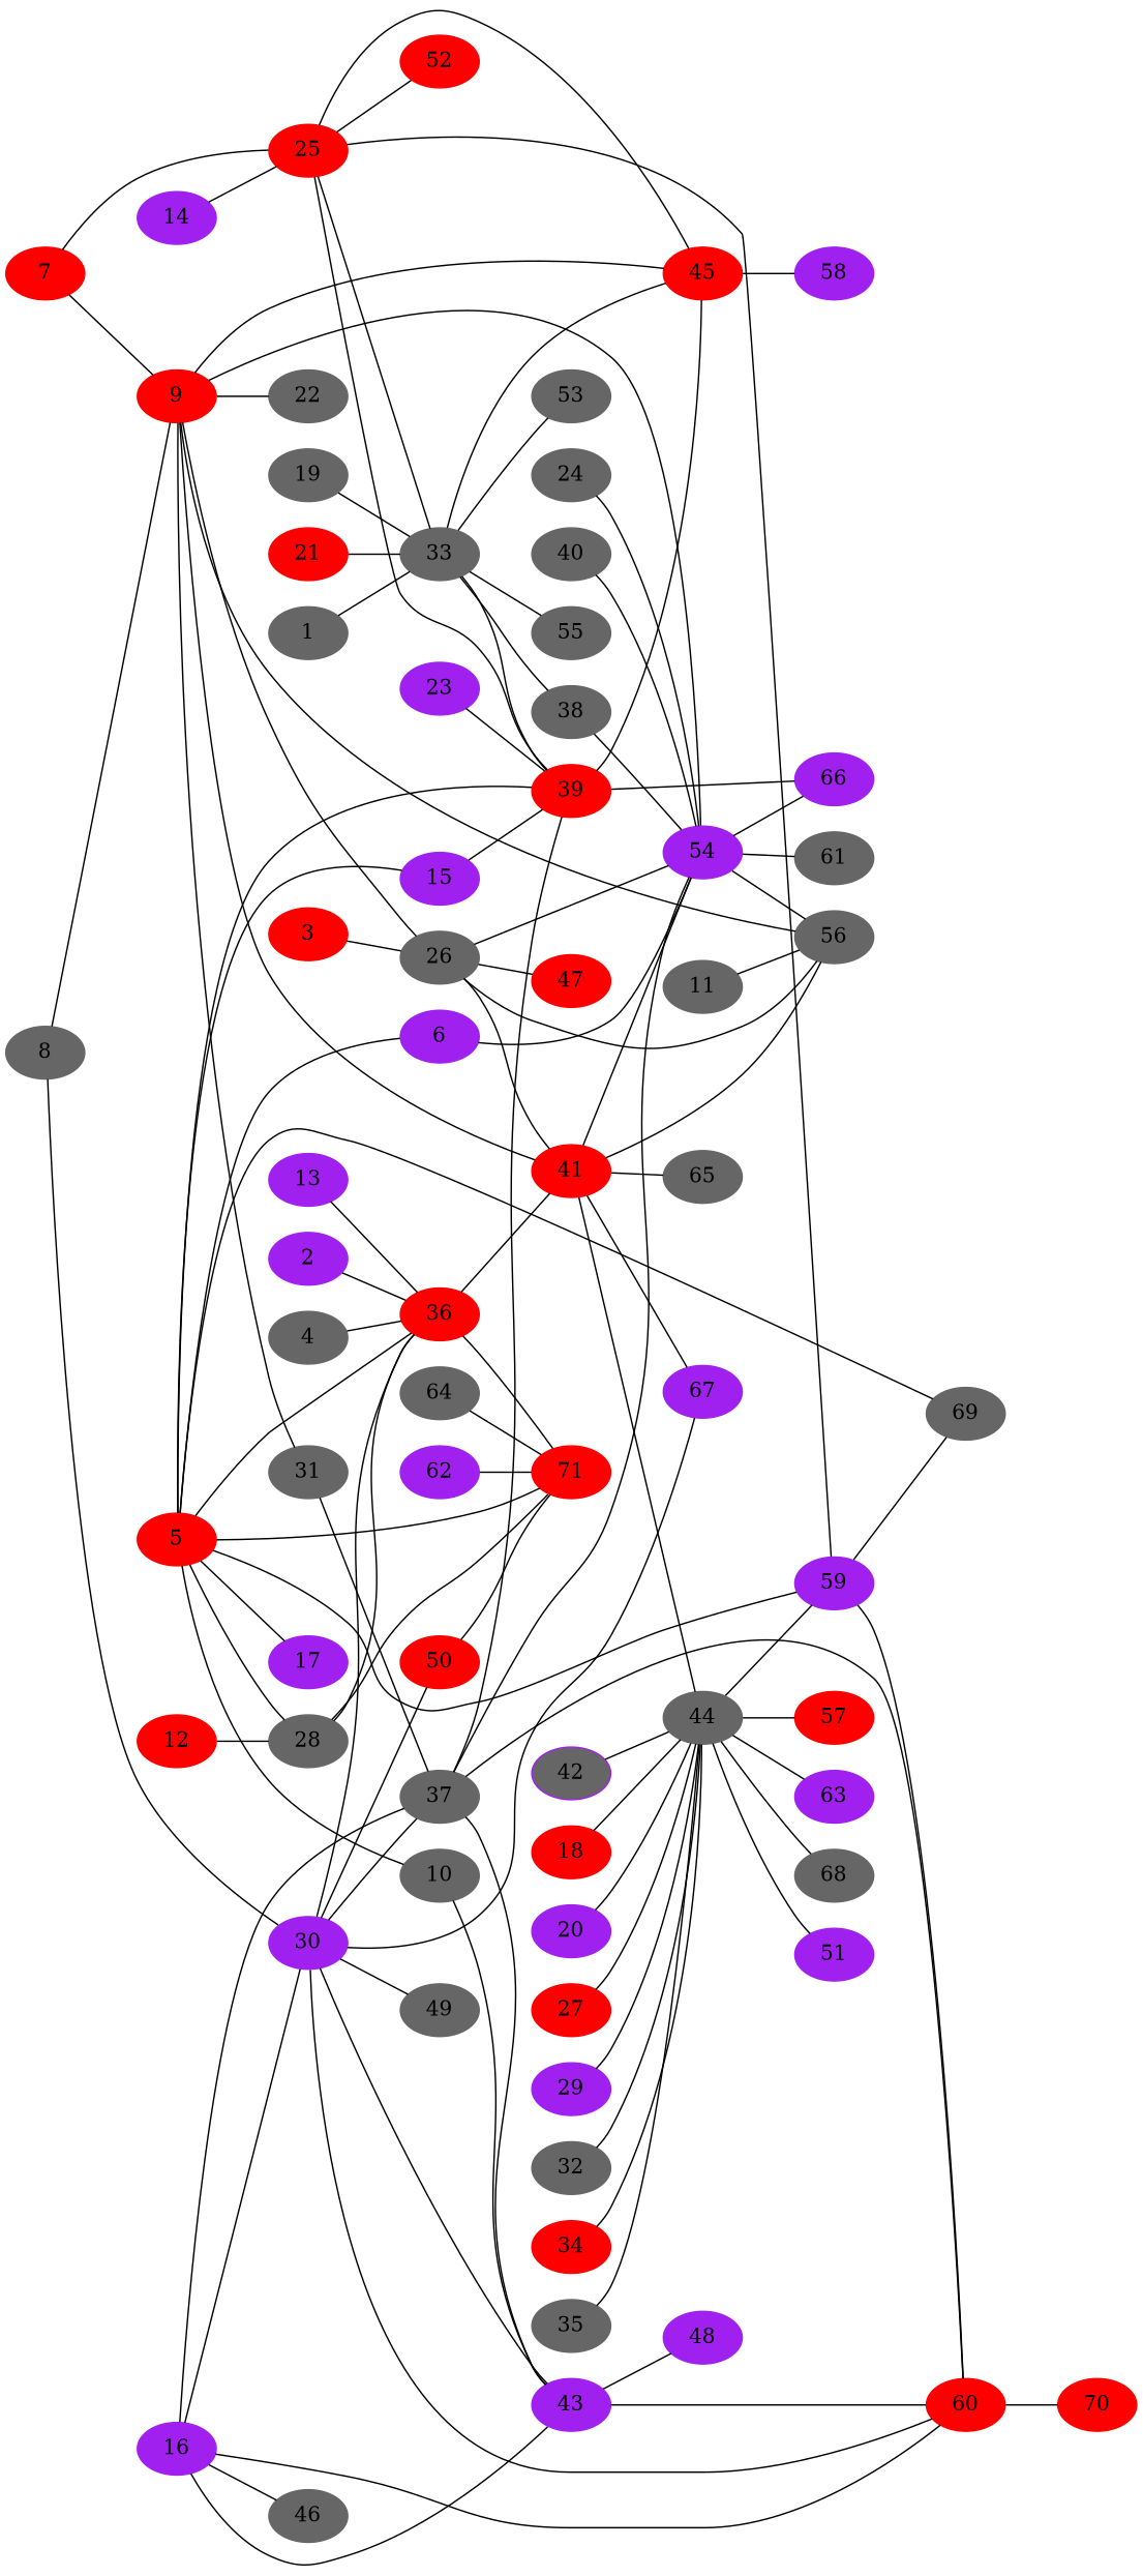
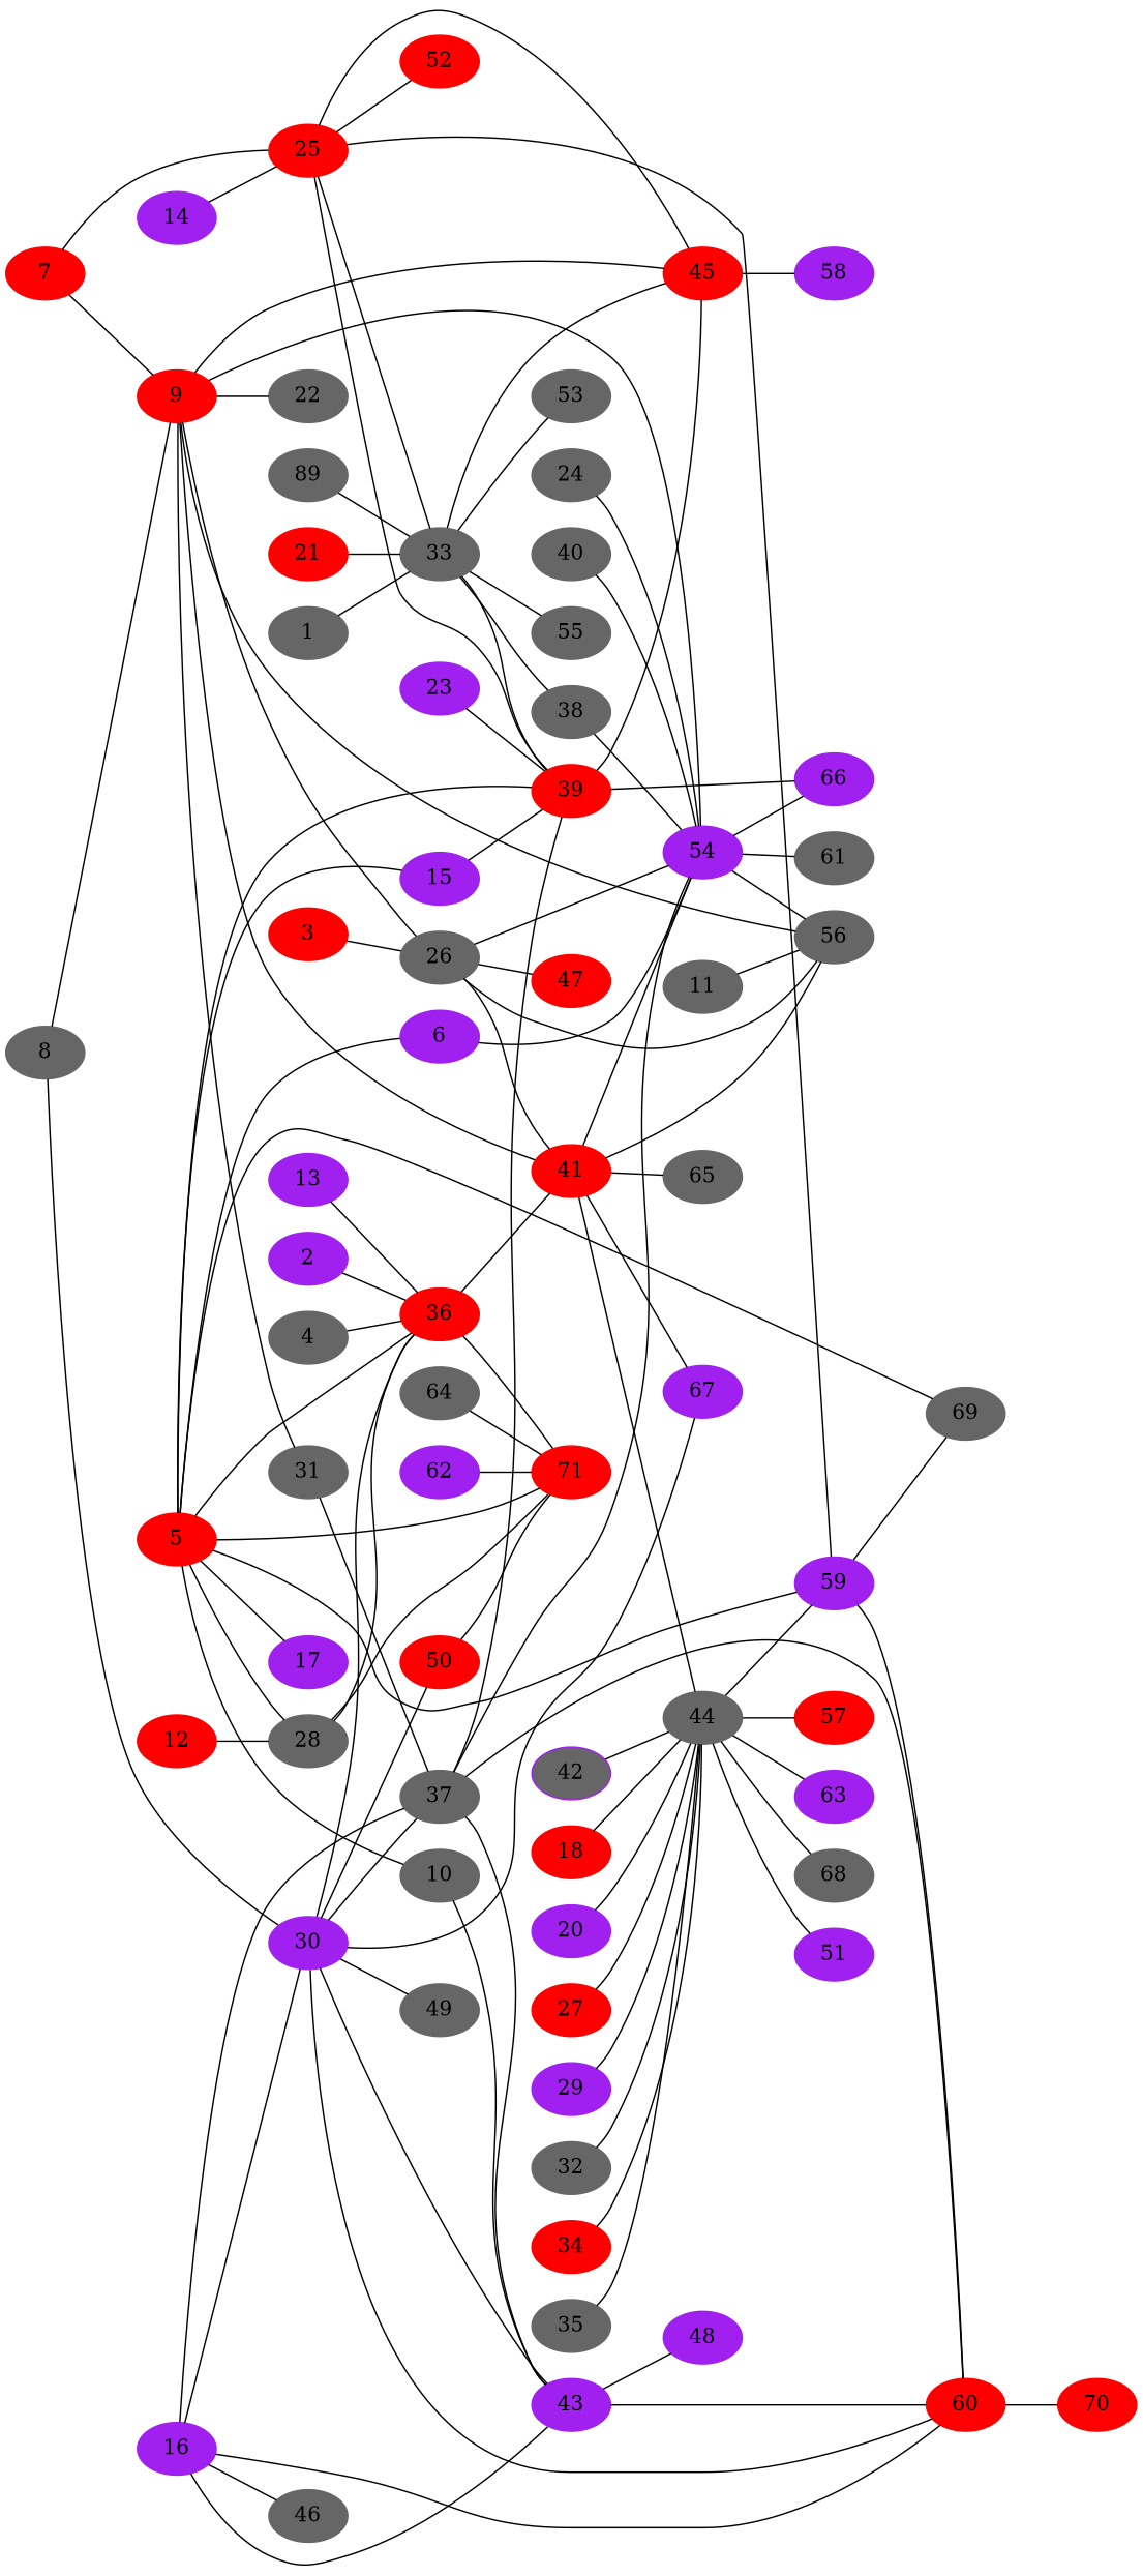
  graph {
    rankdir=LR
    node [color=gray40 style=filled]
    edge [weight=1.0]
    1
    33
    39 [color=red]
    45 [color=red]
    38
    53
    55
    2 [color=purple]
    36 [color=red]
    71 [color=red]
    41 [color=red]
    3 [color=red]
    26
    54 [color=purple]
    56
    47 [color=red]
    4
    5 [color=red]
    6 [color=purple]
    10
    15 [color=purple]
    17 [color=purple]
    28
    59 [color=purple]
    69
    43 [color=purple]
    66 [color=purple]
    60 [color=red]
    61
    7 [color=red]
    9 [color=red]
    25 [color=red]
    22
    31
    52 [color=red]
    8
    30 [color=purple]
    37
    49
    50 [color=red]
    67 [color=purple]
    44
    65
    58 [color=purple]
    48 [color=purple]
    11
    12 [color=red]
    13 [color=purple]
    14 [color=purple]
    16 [color=purple]
    46
    70 [color=red]
    18 [color=red]
    51 [color=purple]
    57 [color=red]
    63 [color=purple]
    68
-   19
+   19 [label=89]
    20 [color=purple]
    21 [color=red]
    23 [color=purple]
    24
    27 [color=red]
    29 [color=purple]
    32
    34 [color=red]
    35
    40
    42 [color=purple fillcolor=gray40]
    62 [color=purple]
    64
    1 -- 33
    33 -- 39 [weight=6.0]
    33 -- 45 [weight=3.0]
    33 -- 38
    33 -- 53
    33 -- 55
    39 -- 45 [weight=2.0]
    39 -- 66
    45 -- 58
    38 -- 54
    2 -- 36
    36 -- 71 [weight=3.0]
    36 -- 41
    41 -- 54 [weight=3.0]
    41 -- 56
    41 -- 67
    41 -- 44
    41 -- 65
    3 -- 26
    26 -- 41
    26 -- 54 [weight=3.0]
    26 -- 56
    26 -- 47
    54 -- 56 [weight=3.0]
    54 -- 66
    54 -- 61
    4 -- 36
    5 -- 39
    5 -- 36 [weight=2.0]
    5 -- 71 [weight=6.0]
    5 -- 6
    5 -- 10
    5 -- 15
    5 -- 17
    5 -- 28 [weight=2.0]
    5 -- 59
    5 -- 69
    6 -- 54
    10 -- 43
    15 -- 39
    28 -- 36
    28 -- 71 [weight=3.0]
    59 -- 69
    59 -- 60
    43 -- 60 [weight=2.0]
    43 -- 48
    60 -- 70
    7 -- 9
    7 -- 25
    9 -- 45
    9 -- 41
    9 -- 26
    9 -- 54 [weight=3.0]
    9 -- 56
    9 -- 22
    9 -- 31
    25 -- 33 [weight=3.0]
    25 -- 39 [weight=2.0]
    25 -- 45
    25 -- 59 [weight=2.0]
    25 -- 52
    31 -- 37
    8 -- 9
    8 -- 30
    30 -- 36
    30 -- 43 [weight=2.0]
    30 -- 60
    30 -- 37 [weight=2.0]
    30 -- 49
    30 -- 50
    30 -- 67
    37 -- 39
    37 -- 54
    37 -- 43 [weight=4.0]
    37 -- 60 [weight=2.0]
    50 -- 71
    44 -- 59 [weight=10.0]
    44 -- 51
    44 -- 57
    44 -- 63
    44 -- 68
    11 -- 56
    12 -- 28
    13 -- 36
    14 -- 25
    16 -- 43 [weight=2.0]
    16 -- 60
    16 -- 30
    16 -- 37 [weight=2.0]
    16 -- 46
    18 -- 44
    19 -- 33
    20 -- 44
    21 -- 33
    23 -- 39
    24 -- 54
    27 -- 44
    29 -- 44
    32 -- 44
    34 -- 44
    35 -- 44
    40 -- 54
    42 -- 44
    62 -- 71
    64 -- 71
  }
